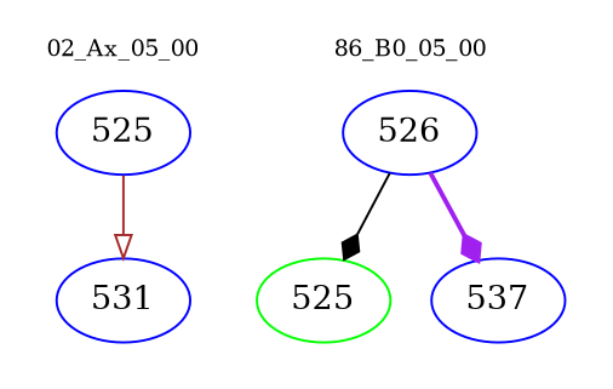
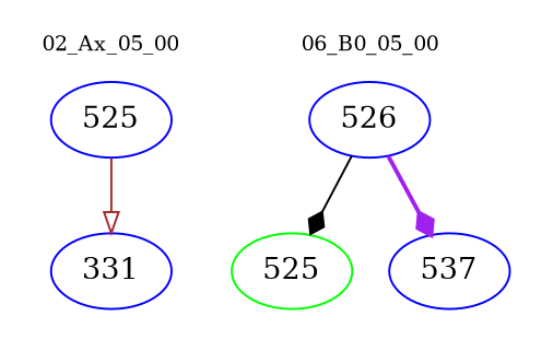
  digraph {
    node [color=blue]
    edge [arrowhead=diamond style=solid]
    n1 [label=525]
-   n2 [label=531]
+   n2 [label=331]
    n3 [label=526]
    n4 [color=green label=525]
    n5 [label=537]
    subgraph cluster_1 {
      color=white
      fontsize=10
      label="02_Ax_05_00"
      n1
      n2
    }
    subgraph cluster_2 {
      color=white
      fontsize=10
-     label="86_B0_05_00"
+     label="06_B0_05_00"
      n3
      n4
      n5
    }
    n1 -> n2 [arrowhead=onormal color=brown]
    n3 -> n4 [color=black]
    n3 -> n5 [color=purple style=bold]
  }
